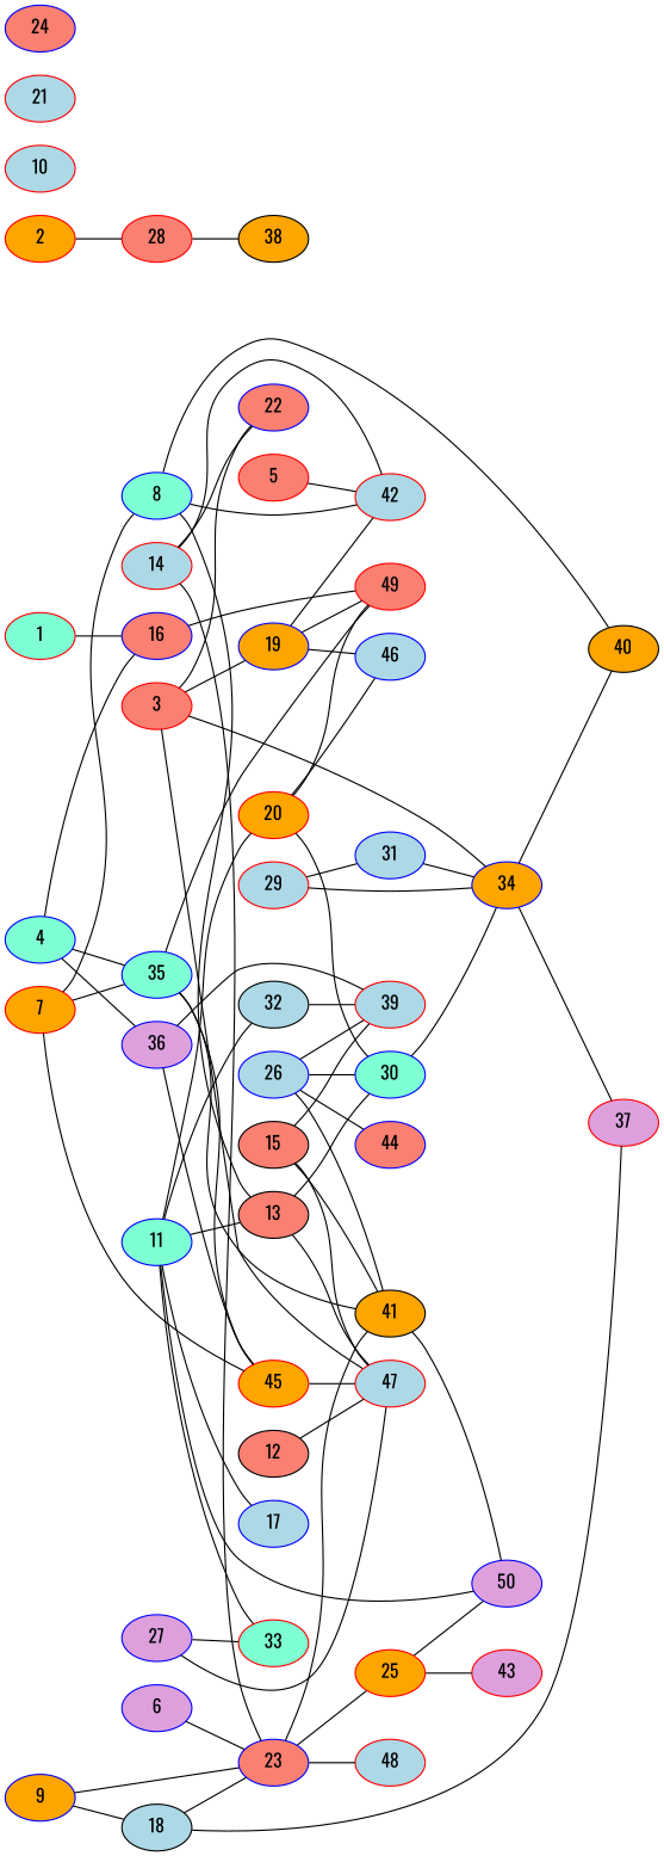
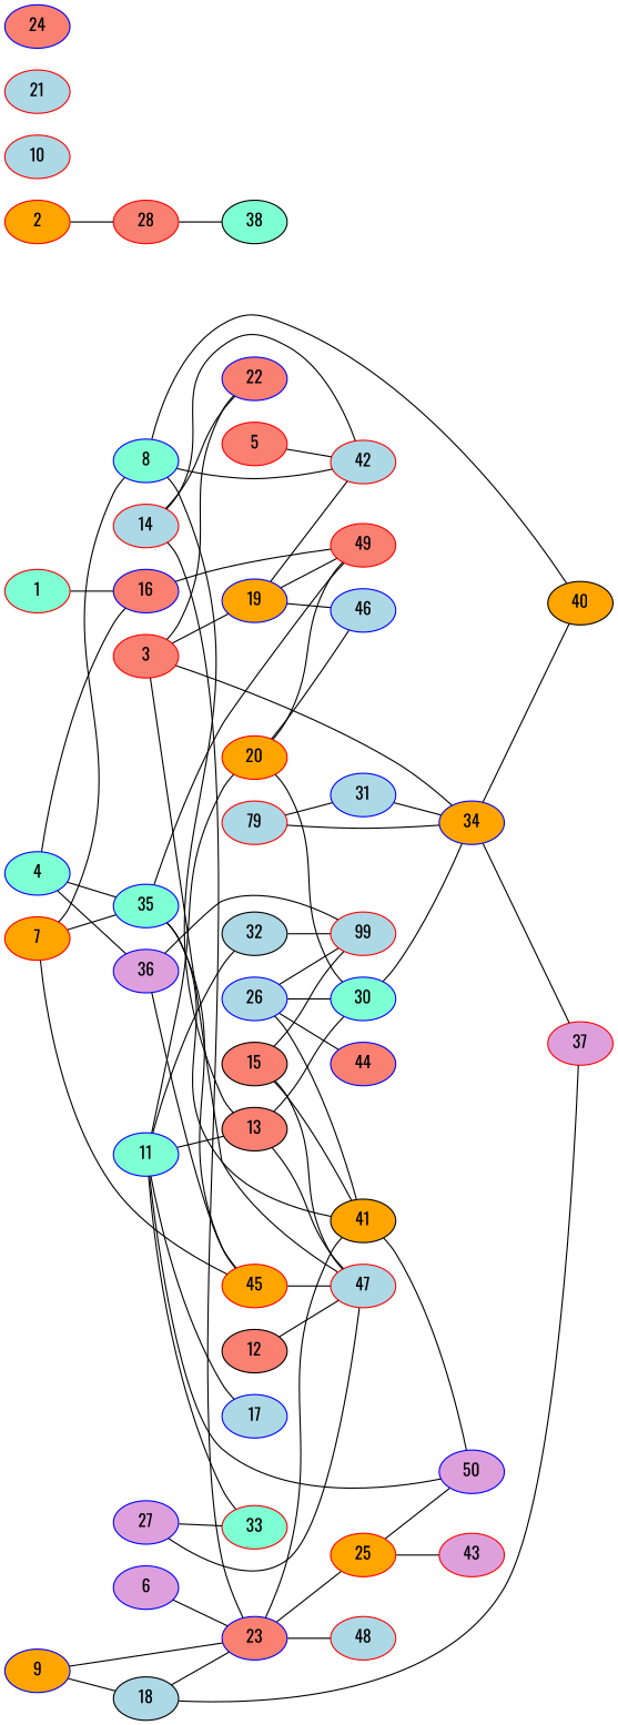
  graph {
    fontname=Oswald
    rankdir=LR
    node [color=red fillcolor=lightblue fontname=Oswald style=filled]
    edge [fontname=Oswald]
    1 [fillcolor=aquamarine]
    16 [color=blue fillcolor=salmon]
    49 [fillcolor=salmon]
    2 [fillcolor=orange]
    28 [fillcolor=salmon]
-   38 [color=black fillcolor=orange]
+   38 [color=black fillcolor=aquamarine]
    3 [fillcolor=salmon]
    19 [color=blue fillcolor=orange]
    22 [color=blue fillcolor=salmon]
    34 [color=blue fillcolor=orange]
    47
    42
    46 [color=blue]
    40 [color=black fillcolor=orange]
    37 [fillcolor=plum]
    4 [color=blue fillcolor=aquamarine]
    35 [color=blue fillcolor=aquamarine]
    36 [color=blue fillcolor=plum]
    45 [fillcolor=orange]
    41 [color=black fillcolor=orange]
-   39
+   39 [label=99]
    5 [fillcolor=salmon]
    6 [color=blue fillcolor=plum]
    23 [color=blue fillcolor=salmon]
    25 [fillcolor=orange]
    48
    7 [fillcolor=orange]
    8 [color=blue fillcolor=aquamarine]
    13 [color=black fillcolor=salmon]
    30 [color=blue fillcolor=aquamarine]
    9 [color=blue fillcolor=orange]
    18 [color=black]
    10
    11 [color=blue fillcolor=aquamarine]
    17 [color=blue]
    20 [fillcolor=orange]
    32 [color=black]
    33 [fillcolor=aquamarine]
    50 [color=blue fillcolor=plum]
    12 [color=black fillcolor=salmon]
    14
    15 [color=black fillcolor=salmon]
    21
    43 [fillcolor=plum]
    24 [color=blue fillcolor=salmon]
    26 [color=blue]
    44 [color=blue fillcolor=salmon]
    27 [color=blue fillcolor=plum]
-   29
+   29 [label=79]
    31 [color=blue]
    1 -- 16
    16 -- 49
    2 -- 28
    28 -- 38
    3 -- 19
    3 -- 22
    3 -- 34
    3 -- 47
    19 -- 49
    19 -- 42
    19 -- 46
    34 -- 40
    34 -- 37
    4 -- 16
    4 -- 35
    4 -- 36
    35 -- 49
    35 -- 45
    35 -- 41
    36 -- 45
    36 -- 39
    45 -- 47
    41 -- 50
    5 -- 42
    6 -- 23
    23 -- 41
    23 -- 25
    23 -- 48
    25 -- 50
    25 -- 43
    7 -- 35
    7 -- 45
    7 -- 8
    8 -- 42
    8 -- 40
    8 -- 13
    13 -- 47
    13 -- 30
    30 -- 34
    9 -- 23
    9 -- 18
    18 -- 37
    18 -- 23
    11 -- 13
    11 -- 17
    11 -- 20
    11 -- 32
    11 -- 33
    11 -- 50
    20 -- 49
    20 -- 46
    20 -- 30
    32 -- 39
    12 -- 47
    14 -- 22
    14 -- 42
    14 -- 23
    15 -- 47
    15 -- 41
    15 -- 39
    26 -- 41
    26 -- 39
    26 -- 30
    26 -- 44
    27 -- 47
    27 -- 33
    29 -- 34
    29 -- 31
    31 -- 34
  }
